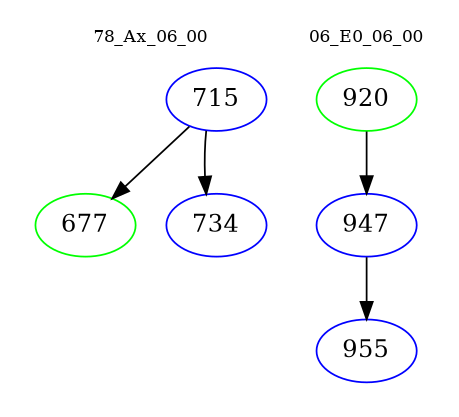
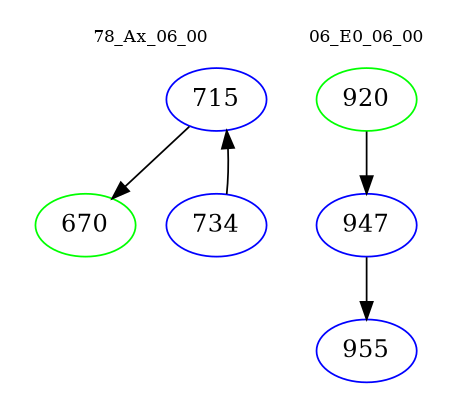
  digraph {
    node [color=blue]
    edge [color=black]
-   n1 [color=green label=677]
+   n1 [color=green label=670]
    n2 [label=715]
    n3 [label=734]
    n4 [color=green label=920]
    n5 [label=947]
    n6 [label=955]
    subgraph cluster_1 {
      color=white
      fontsize=10
      label="78_Ax_06_00"
      n1
      n2
      n3
    }
    subgraph cluster_2 {
      color=white
      fontsize=10
      label="06_E0_06_00"
      n4
      n5
      n6
    }
    n2 -> n1
-   n2 -> n3
+   n3 -> n2
    n4 -> n5
    n5 -> n6
  }
